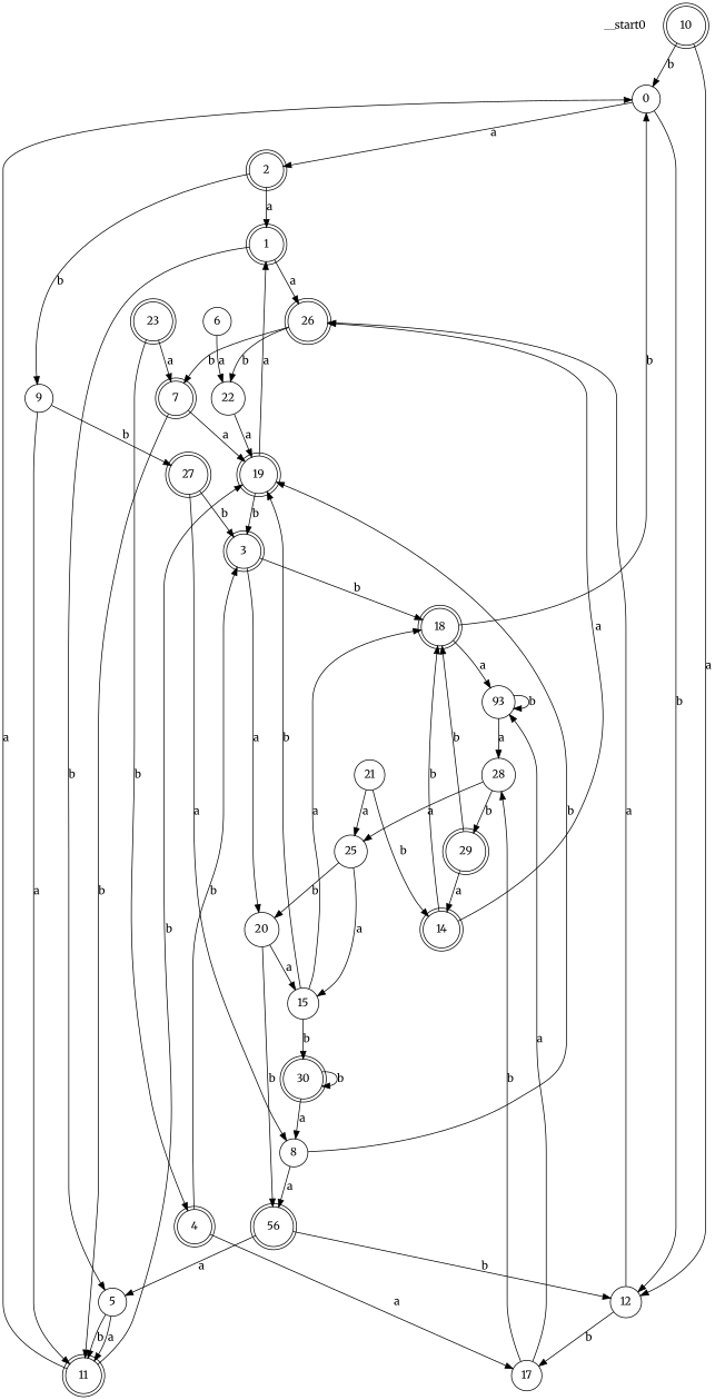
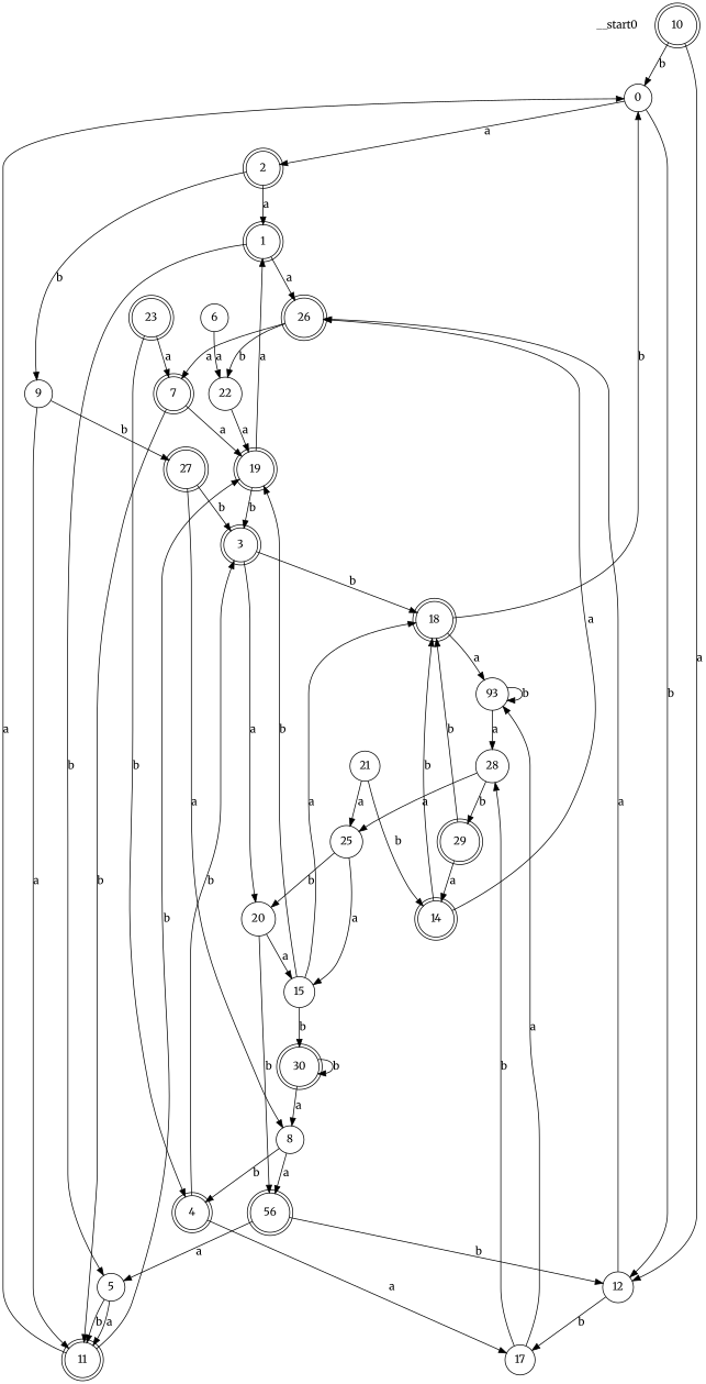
  digraph {
    fontname=Merriweather
    rankdir=TB
    node [fontname=Merriweather shape=doublecircle color=black fillcolor=white style="rounded,filled"]
    edge [fontname=Merriweather]
    __start0 [shape=none color="" fillcolor="" style=""]
    n2 [label=0 shape=circle style=filled]
    n3 [label=2]
    n4 [label=12 shape=circle style=filled]
    n5 [label=1]
    n6 [label=9 shape=circle style=filled]
    n7 [label=26]
    n8 [label=17 shape=circle style=filled]
    n9 [label=5 shape=circle style=filled]
    n10 [label=11]
    n11 [label=22 shape=circle style=filled]
    n12 [label=7]
    n13 [label=27]
    n14 [label=3]
    n15 [label=18]
    n16 [label=20 shape=circle style=filled]
    n17 [label=93 shape=circle style=filled]
    n18 [label=56]
    n19 [label=15 shape=circle style=filled]
    n20 [label=4]
    n21 [label=28 shape=circle style=filled]
    n22 [label=19]
    n23 [label=6 shape=circle style=filled]
    n24 [label=8 shape=circle style=filled]
    n25 [label=10]
    n26 [label=25 shape=circle style=filled]
    n27 [label=29]
    n28 [label=14]
    n29 [label=30]
    n30 [label=21 shape=circle style=filled]
    n31 [label=23]
    n2 -> n3 [label=a]
    n2 -> n4 [label=b]
    n3 -> n5 [label=a]
    n3 -> n6 [label=b]
    n4 -> n7 [label=a]
    n4 -> n8 [label=b]
    n5 -> n7 [label=a]
    n5 -> n9 [label=b]
    n6 -> n10 [label=a]
    n6 -> n13 [label=b]
    n7 -> n11 [label=b]
-   n7 -> n12 [label=b]
+   n7 -> n12 [label=a]
    n8 -> n17 [label=a]
    n8 -> n21 [label=b]
    n9 -> n10 [label=a]
    n9 -> n10 [label=b]
    n10 -> n2 [label=a]
    n10 -> n22 [label=b]
    n11 -> n22 [label=a]
    n12 -> n10 [label=b]
    n12 -> n22 [label=a]
    n13 -> n14 [label=b]
    n13 -> n24 [label=a]
    n14 -> n15 [label=b]
    n14 -> n16 [label=a]
    n15 -> n2 [label=b]
    n15 -> n17 [label=a]
    n16 -> n18 [label=b]
    n16 -> n19 [label=a]
    n17 -> n17 [label=b]
    n17 -> n21 [label=a]
    n18 -> n4 [label=b]
    n18 -> n9 [label=a]
    n19 -> n15 [label=a]
    n19 -> n22 [label=b]
    n19 -> n29 [label=b]
    n20 -> n8 [label=a]
    n20 -> n14 [label=b]
    n21 -> n26 [label=a]
    n21 -> n27 [label=b]
    n22 -> n5 [label=a]
    n22 -> n14 [label=b]
    n23 -> n11 [label=a]
    n24 -> n18 [label=a]
-   n24 -> n22 [label=b]
+   n24 -> n20 [label=b]
    n25 -> n2 [label=b]
    n25 -> n4 [label=a]
    n26 -> n16 [label=b]
    n26 -> n19 [label=a]
    n27 -> n15 [label=b]
    n27 -> n28 [label=a]
    n28 -> n7 [label=a]
    n28 -> n15 [label=b]
    n29 -> n24 [label=a]
    n29 -> n29 [label=b]
    n30 -> n26 [label=a]
    n30 -> n28 [label=b]
    n31 -> n12 [label=a]
    n31 -> n20 [label=b]
  }
